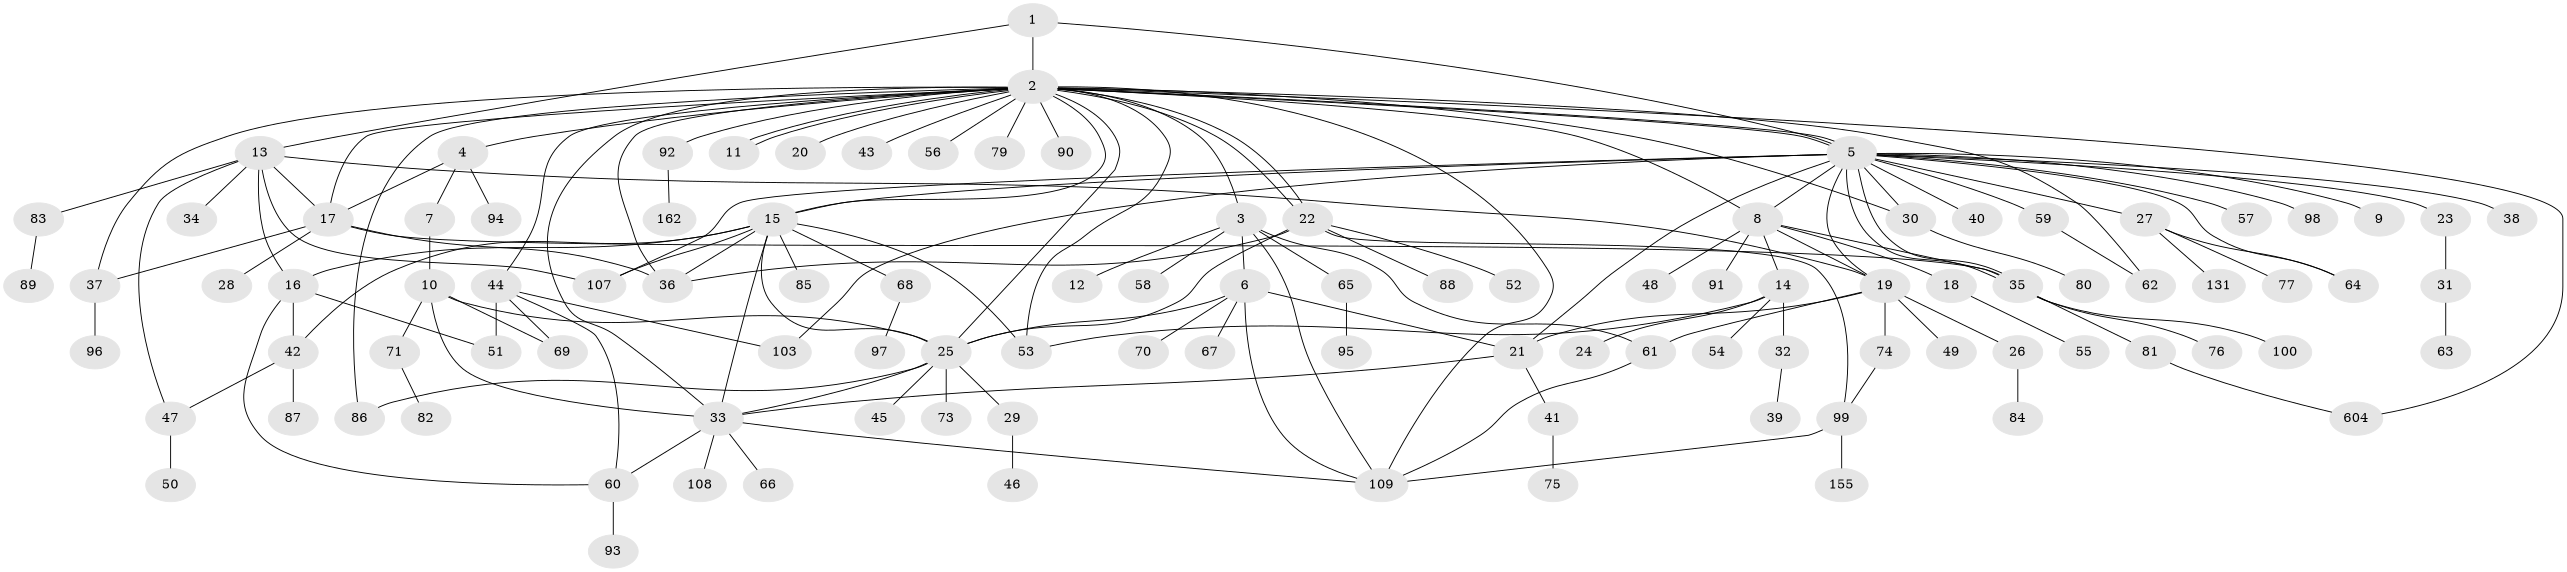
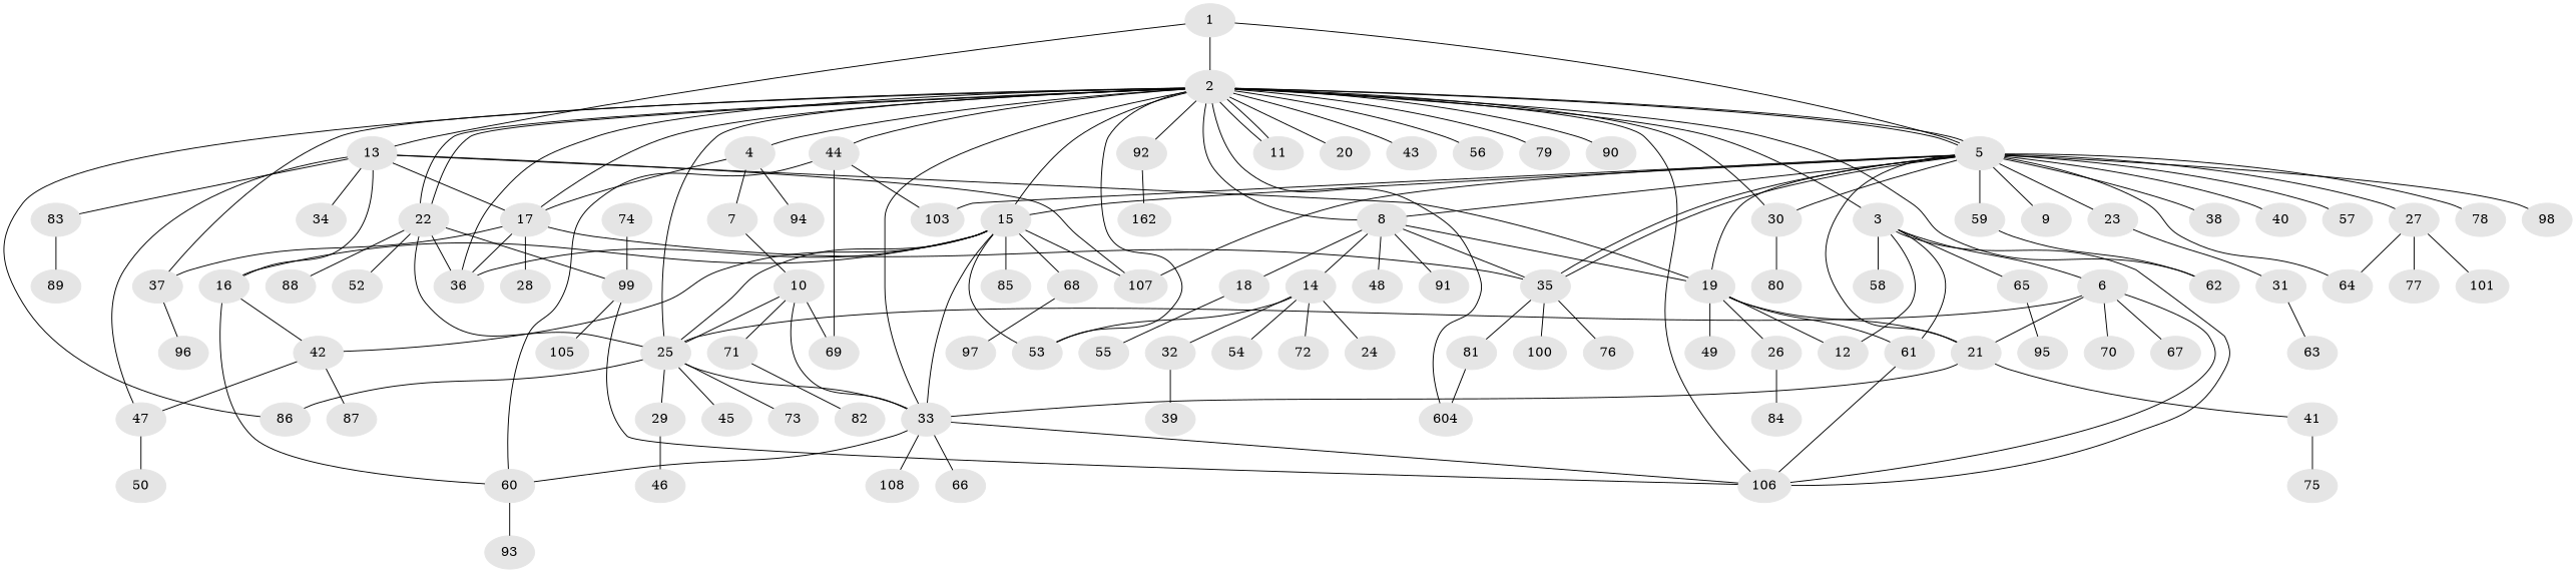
  graph {
    node [color=gray90 style=filled]
    1
    2
    5
    13
    3
    4
    8
    11
    15
    17
    20
    22
    25
    30
    33
    36
    37
    43
    44
    53
    56
    62
    79
    86
    90
    92
    n27 [label=604]
-   106 [label=109]
+   106
    9
    19
    21
    23
    27
    35
    38
    40
    57
    59
    64
+   78
    98
    103
    107
    16
    34
    47
    83
    6
    12
    58
    61
    65
    7
    94
    14
    18
    48
    91
    42
    68
    85
    28
    52
    88
    99
    29
    45
    73
    80
    60
    66
    108
    96
    69
-   51
    n76 [label=162]
    67
    70
    95
    10
    26
    49
    74
    41
    31
    77
-   101 [label=131]
+   101
    76
    81
    100
    71
    24
    32
    54
+   72
    55
    82
    50
    89
    39
    87
    97
    93
    84
    75
-   105 [label=155]
+   105
    63
    46
    1 -- 2
    1 -- 5
    1 -- 13
    2 -- 5
    2 -- 5
    2 -- 3
    2 -- 4
    2 -- 8
    2 -- 11
    2 -- 11
    2 -- 15
    2 -- 17
    2 -- 20
    2 -- 22
    2 -- 22
    2 -- 25
    2 -- 30
    2 -- 33
    2 -- 36
    2 -- 37
    2 -- 43
    2 -- 44
    2 -- 53
    2 -- 56
    2 -- 62
    2 -- 79
    2 -- 86
    2 -- 90
    2 -- 92
    2 -- n27
    2 -- 106
    5 -- 8
    5 -- 15
    5 -- 30
    5 -- 9
    5 -- 19
    5 -- 21
    5 -- 23
    5 -- 27
    5 -- 35
    5 -- 35
    5 -- 38
    5 -- 40
    5 -- 57
    5 -- 59
    5 -- 64
+   5 -- 78
    5 -- 98
    5 -- 103
    5 -- 107
    13 -- 17
    13 -- 19
    13 -- 107
    13 -- 16
    13 -- 34
    13 -- 47
    13 -- 83
    3 -- 106
    3 -- 6
    3 -- 12
    3 -- 58
    3 -- 61
    3 -- 65
    4 -- 17
    4 -- 7
    4 -- 94
    8 -- 19
    8 -- 35
    8 -- 14
    8 -- 18
    8 -- 48
    8 -- 91
    15 -- 25
    15 -- 33
    15 -- 36
    15 -- 53
    15 -- 107
    15 -- 16
    15 -- 42
    15 -- 68
    15 -- 85
    17 -- 36
    17 -- 37
    17 -- 35
    17 -- 28
    22 -- 25
    22 -- 36
    22 -- 52
    22 -- 88
    22 -- 99
    25 -- 33
    25 -- 86
    25 -- 29
    25 -- 45
    25 -- 73
    30 -- 80
    33 -- 106
    33 -- 60
    33 -- 66
    33 -- 108
    37 -- 96
    44 -- 103
    44 -- 60
    44 -- 69
-   44 -- 51
    92 -- n76
    19 -- 21
    19 -- 61
    19 -- 26
    19 -- 49
-   19 -- 74
+   19 -- 12
    21 -- 33
    21 -- 41
    23 -- 31
    27 -- 64
    27 -- 77
    27 -- 101
    35 -- 76
    35 -- 81
    35 -- 100
    59 -- 62
    16 -- 42
    16 -- 60
-   16 -- 51
    47 -- 50
    83 -- 89
    6 -- 25
    6 -- 106
    6 -- 21
    6 -- 67
    6 -- 70
    61 -- 106
    65 -- 95
    7 -- 10
    14 -- 53
    14 -- 24
    14 -- 32
    14 -- 54
+   14 -- 72
    18 -- 55
    42 -- 47
    42 -- 87
    68 -- 97
    99 -- 106
    99 -- 105
    29 -- 46
    60 -- 93
    10 -- 25
    10 -- 33
    10 -- 69
    10 -- 71
    26 -- 84
    74 -- 99
    41 -- 75
    31 -- 63
    81 -- n27
    71 -- 82
    32 -- 39
  }
